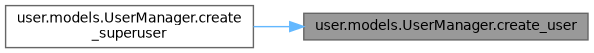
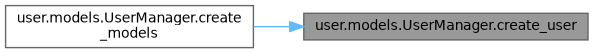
  digraph {
    rankdir=RL
    node [fontname=Helvetica fontsize=10 shape=box style=filled]
    n1 [color=gray40 fillcolor=grey60 fontcolor=black height=0.2 label="user.models.UserManager.create_user" width=0.4]
-   n2 [color=grey40 fillcolor=white height=0.2 label="user.models.UserManager.create\l_superuser" width=0.4]
+   n2 [color=grey40 fillcolor=white height=0.2 label="user.models.UserManager.create\l_models" width=0.4]
    n1 -> n2 [color=steelblue1 dir=back fontname=Helvetica fontsize=10 labelfontname=Helvetica labelfontsize=10 style=solid]
  }
